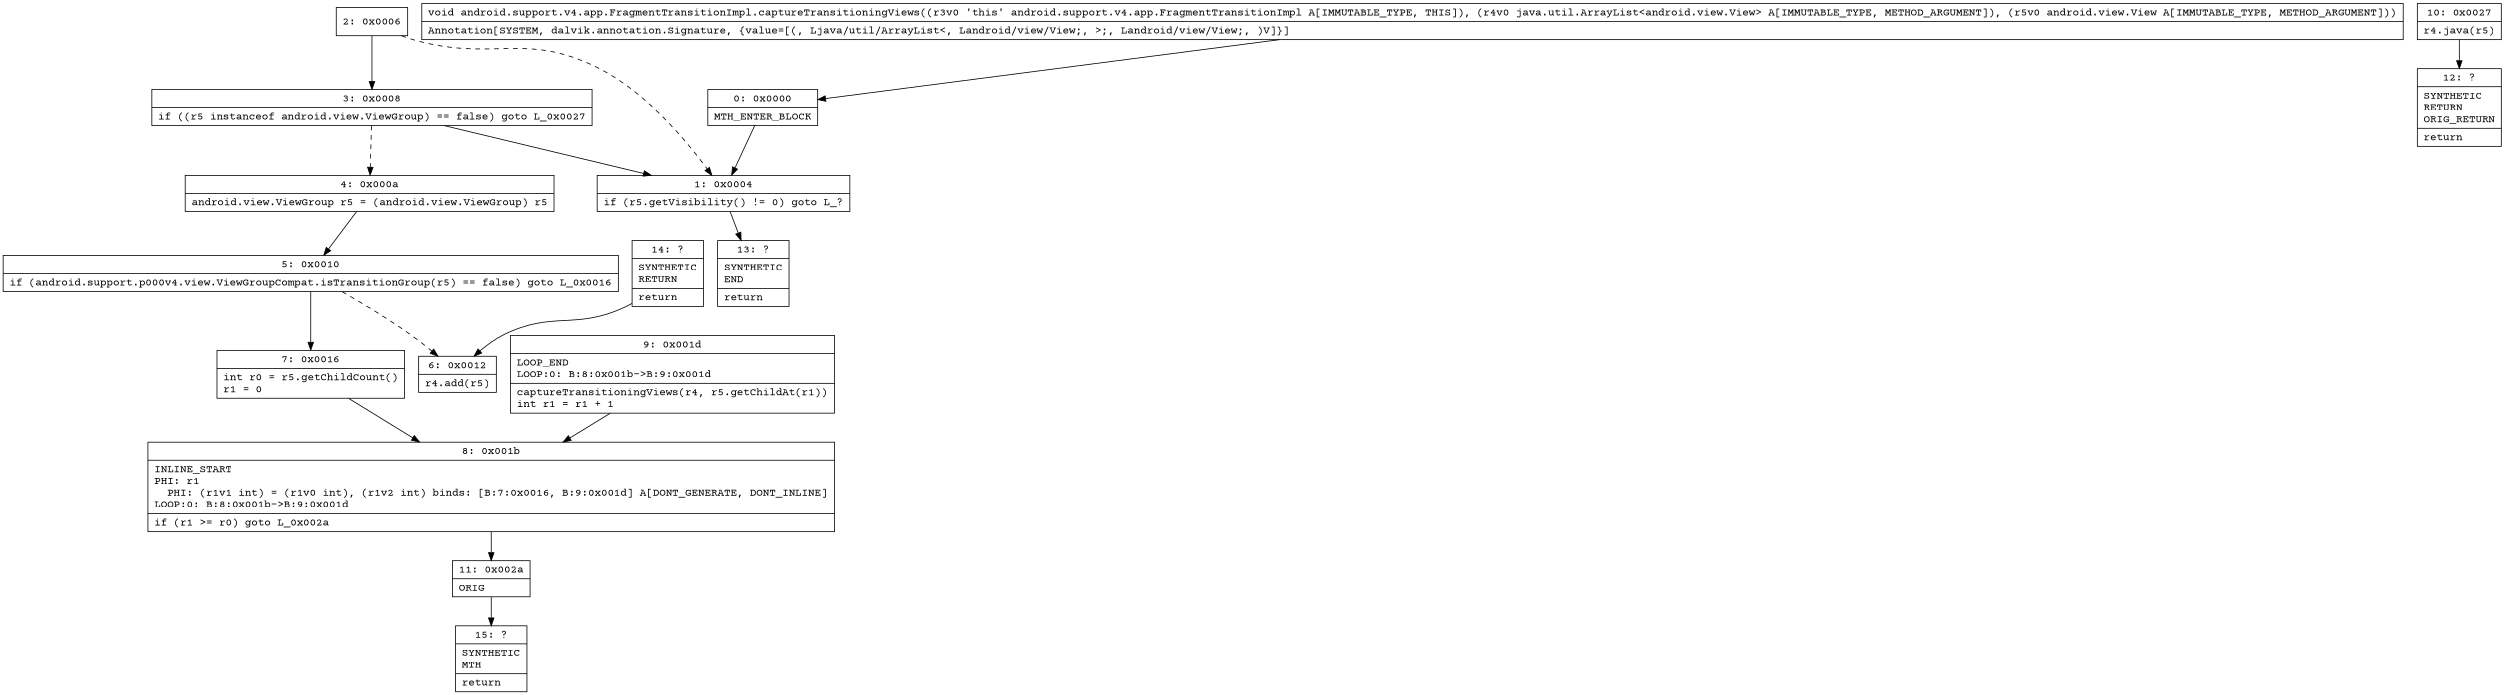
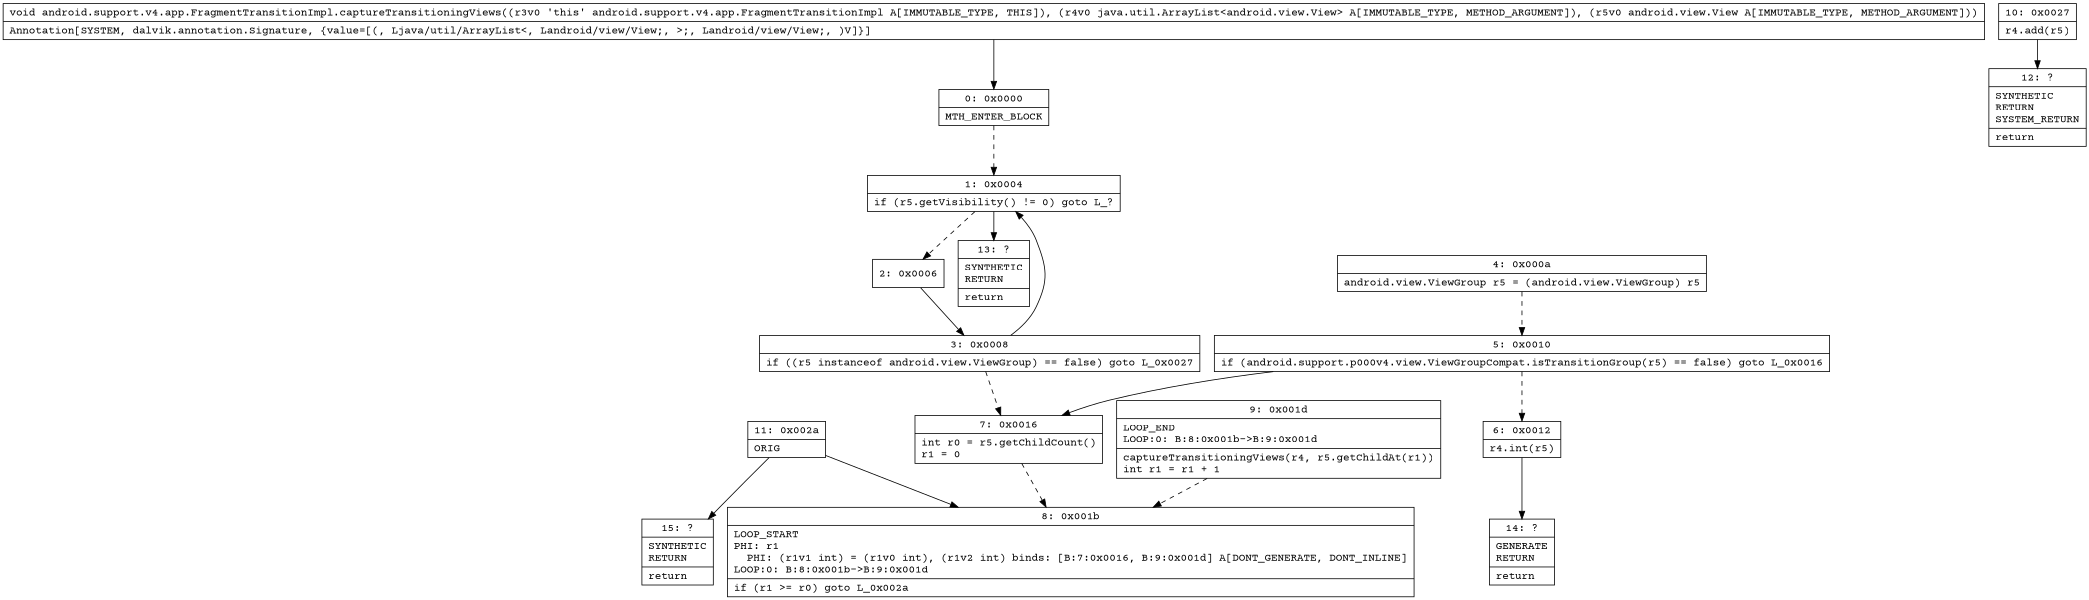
  digraph {
    fontname="Courier Prime"
    node [fontname="Courier Prime" shape=record]
    edge [fontname="Courier Prime"]
    n1 [label="{0\:\ 0x0000|MTH_ENTER_BLOCK\l}"]
    n2 [label="{1\:\ 0x0004|if (r5.getVisibility() != 0) goto L_?\l}"]
    n3 [label="{2\:\ 0x0006}"]
-   n4 [label="{13\:\ ?|SYNTHETIC\lEND\l|return\l}"]
+   n4 [label="{13\:\ ?|SYNTHETIC\lRETURN\l|return\l}"]
    n5 [label="{3\:\ 0x0008|if ((r5 instanceof android.view.ViewGroup) == false) goto L_0x0027\l}"]
    n6 [label="{4\:\ 0x000a|android.view.ViewGroup r5 = (android.view.ViewGroup) r5\l}"]
    n7 [label="{5\:\ 0x0010|if (android.support.p000v4.view.ViewGroupCompat.isTransitionGroup(r5) == false) goto L_0x0016\l}"]
-   n8 [label="{10\:\ 0x0027|r4.java(r5)\l}"]
-   n9 [label="{12\:\ ?|SYNTHETIC\lRETURN\lORIG_RETURN\l|return\l}"]
-   n10 [label="{6\:\ 0x0012|r4.add(r5)\l}"]
+   n8 [label="{10\:\ 0x0027|r4.add(r5)\l}"]
+   n9 [label="{12\:\ ?|SYNTHETIC\lRETURN\lSYSTEM_RETURN\l|return\l}"]
+   n10 [label="{6\:\ 0x0012|r4.int(r5)\l}"]
    n11 [label="{7\:\ 0x0016|int r0 = r5.getChildCount()\lr1 = 0\l}"]
-   n12 [label="{14\:\ ?|SYNTHETIC\lRETURN\l|return\l}"]
-   n13 [label="{8\:\ 0x001b|INLINE_START\lPHI: r1 \l  PHI: (r1v1 int) = (r1v0 int), (r1v2 int) binds: [B:7:0x0016, B:9:0x001d] A[DONT_GENERATE, DONT_INLINE]\lLOOP:0: B:8:0x001b\-\>B:9:0x001d\l|if (r1 \>= r0) goto L_0x002a\l}"]
+   n12 [label="{14\:\ ?|GENERATE\lRETURN\l|return\l}"]
+   n13 [label="{8\:\ 0x001b|LOOP_START\lPHI: r1 \l  PHI: (r1v1 int) = (r1v0 int), (r1v2 int) binds: [B:7:0x0016, B:9:0x001d] A[DONT_GENERATE, DONT_INLINE]\lLOOP:0: B:8:0x001b\-\>B:9:0x001d\l|if (r1 \>= r0) goto L_0x002a\l}"]
    n14 [label="{11\:\ 0x002a|ORIG\l}"]
    n15 [label="{9\:\ 0x001d|LOOP_END\lLOOP:0: B:8:0x001b\-\>B:9:0x001d\l|captureTransitioningViews(r4, r5.getChildAt(r1))\lint r1 = r1 + 1\l}"]
-   n16 [label="{15\:\ ?|SYNTHETIC\lMTH\l|return\l}"]
+   n16 [label="{15\:\ ?|SYNTHETIC\lRETURN\l|return\l}"]
    n17 [label="{void android.support.v4.app.FragmentTransitionImpl.captureTransitioningViews((r3v0 'this' android.support.v4.app.FragmentTransitionImpl A[IMMUTABLE_TYPE, THIS]), (r4v0 java.util.ArrayList\<android.view.View\> A[IMMUTABLE_TYPE, METHOD_ARGUMENT]), (r5v0 android.view.View A[IMMUTABLE_TYPE, METHOD_ARGUMENT]))  | Annotation[SYSTEM, dalvik.annotation.Signature, \{value=[(, Ljava\/util\/ArrayList\<, Landroid\/view\/View;, \>;, Landroid\/view\/View;, )V]\}]\l}"]
-   n1 -> n2
-   n3 -> n2 [style=dashed]
+   n1 -> n2 [style=dashed]
+   n2 -> n3 [style=dashed]
    n2 -> n4
    n3 -> n5
    n5 -> n2
-   n5 -> n6 [style=dashed]
-   n6 -> n7
+   n5 -> n11 [style=dashed]
+   n6 -> n7 [style=dashed]
    n7 -> n10 [style=dashed]
    n7 -> n11
    n8 -> n9
-   n12 -> n10
-   n11 -> n13
-   n13 -> n14
+   n10 -> n12
+   n11 -> n13 [style=dashed]
+   n14 -> n13
    n14 -> n16
-   n15 -> n13
+   n15 -> n13 [style=dashed]
    n17 -> n1
  }
